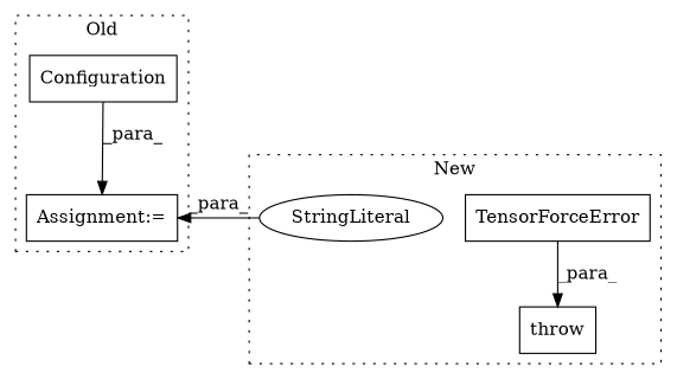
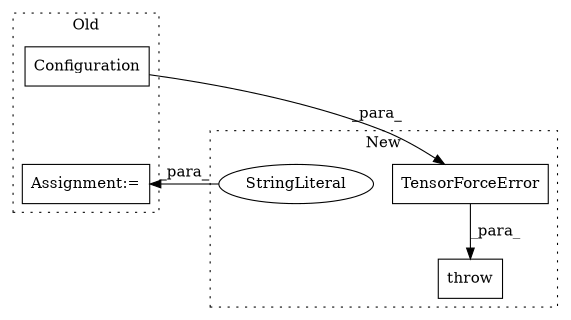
  digraph {
    node [a=32 shape=box]
    n1 [l="14,1" label=Configuration s="2294,2458"]
    n2 [a=7 l=1 label="Assignment:=" s=2759]
    n3 [a=53 l=6 label=throw s=2592]
    n4 [l="17,1" label=TensorForceError s="2598,2649"]
    n5 [a=45 l=34 label=StringLiteral s=2615 shape=ellipse]
    subgraph cluster_1 {
      label=Old
      style=dotted
      n1
      n2
    }
    subgraph cluster_2 {
      label=New
      style=dotted
      n3
      n4
      n5
    }
-   n1 -> n2 [label=_para_]
+   n1 -> n4 [label=_para_]
    n4 -> n3 [label=_para_]
    n5 -> n2 [label=_para_]
  }
